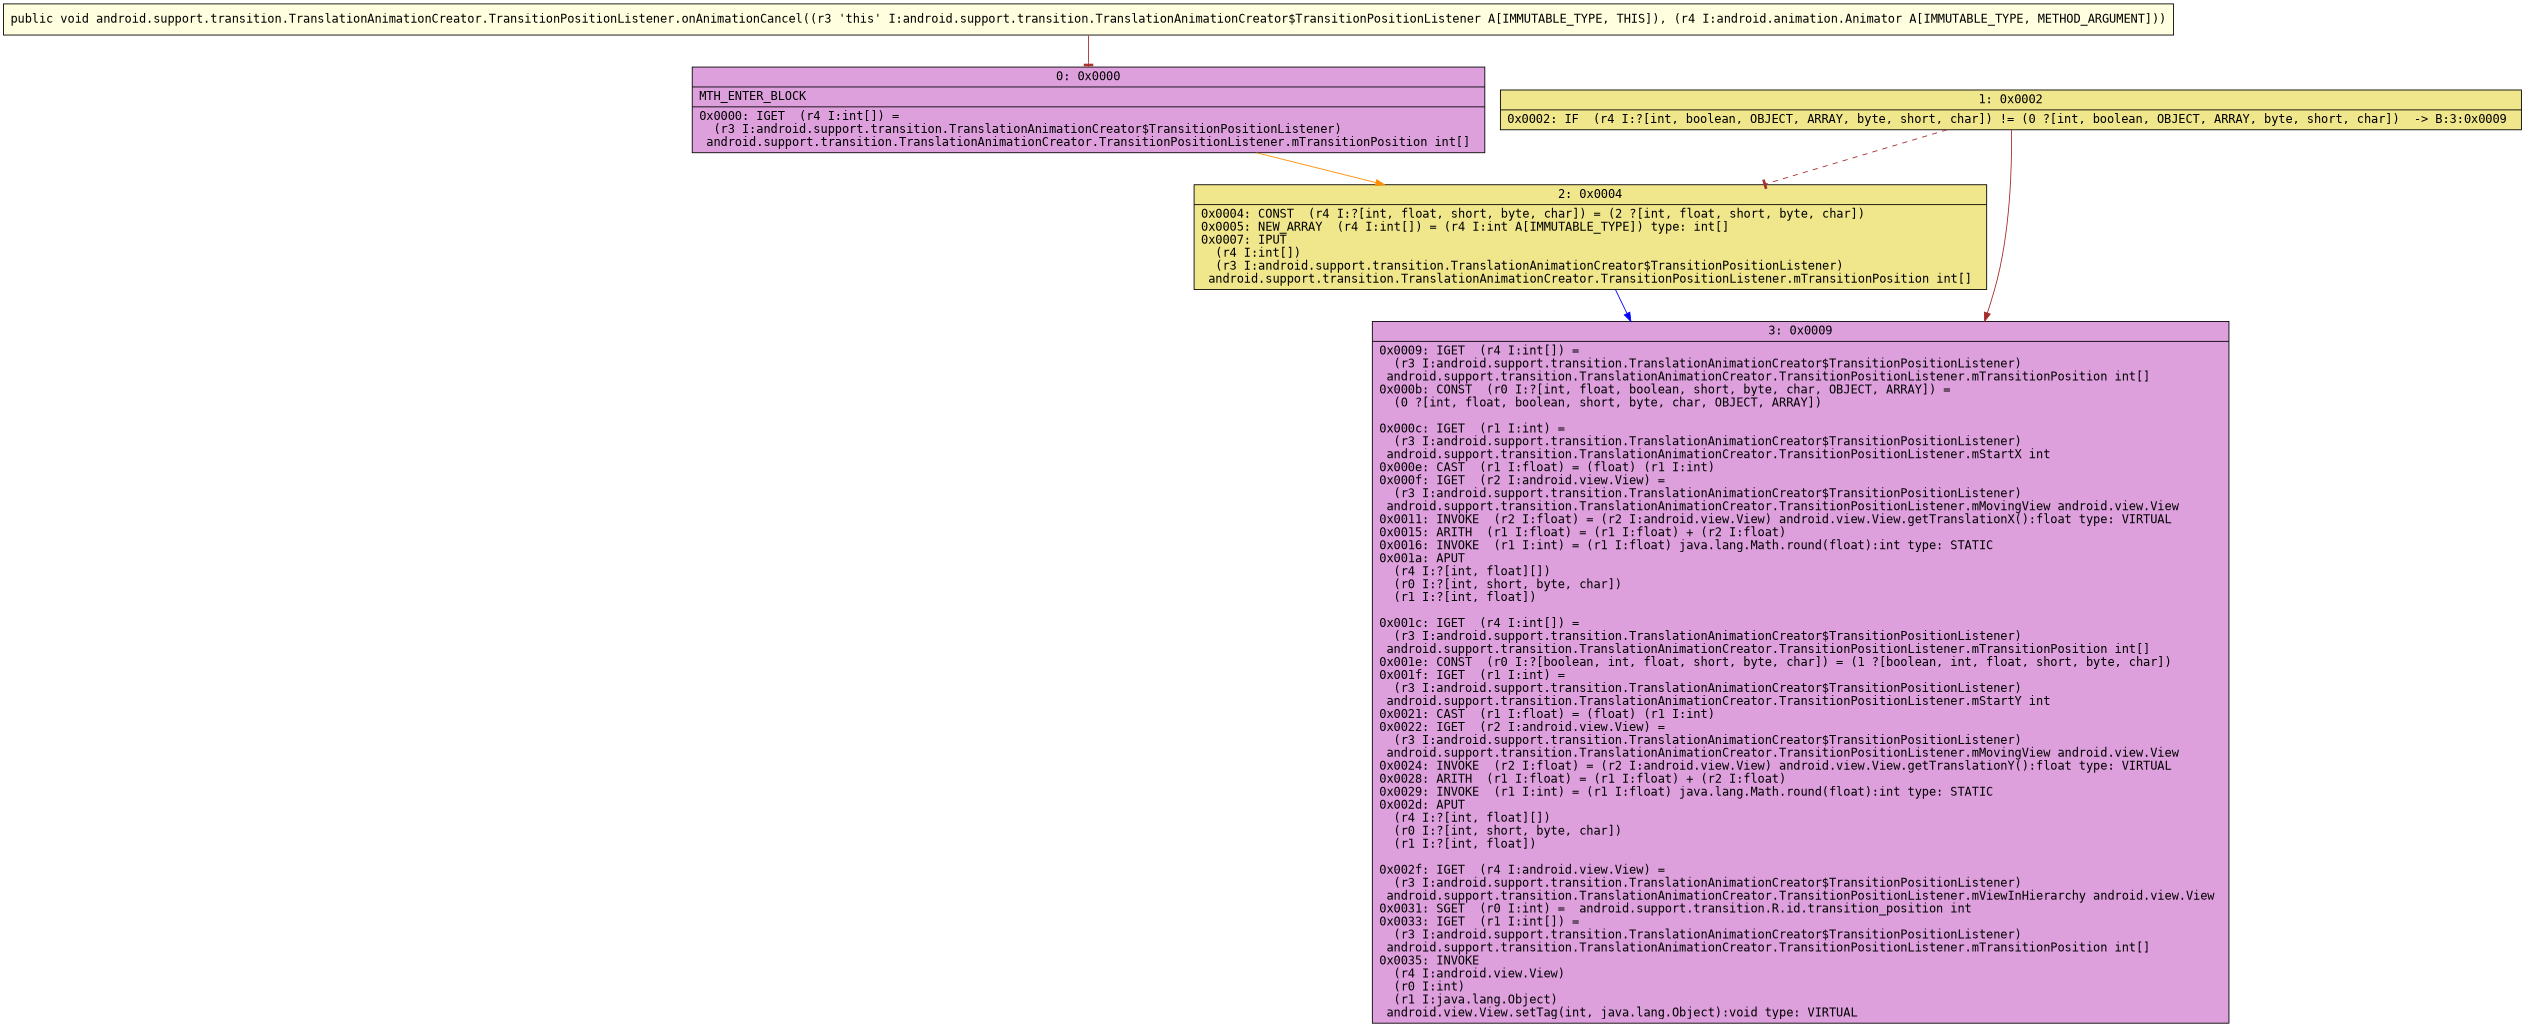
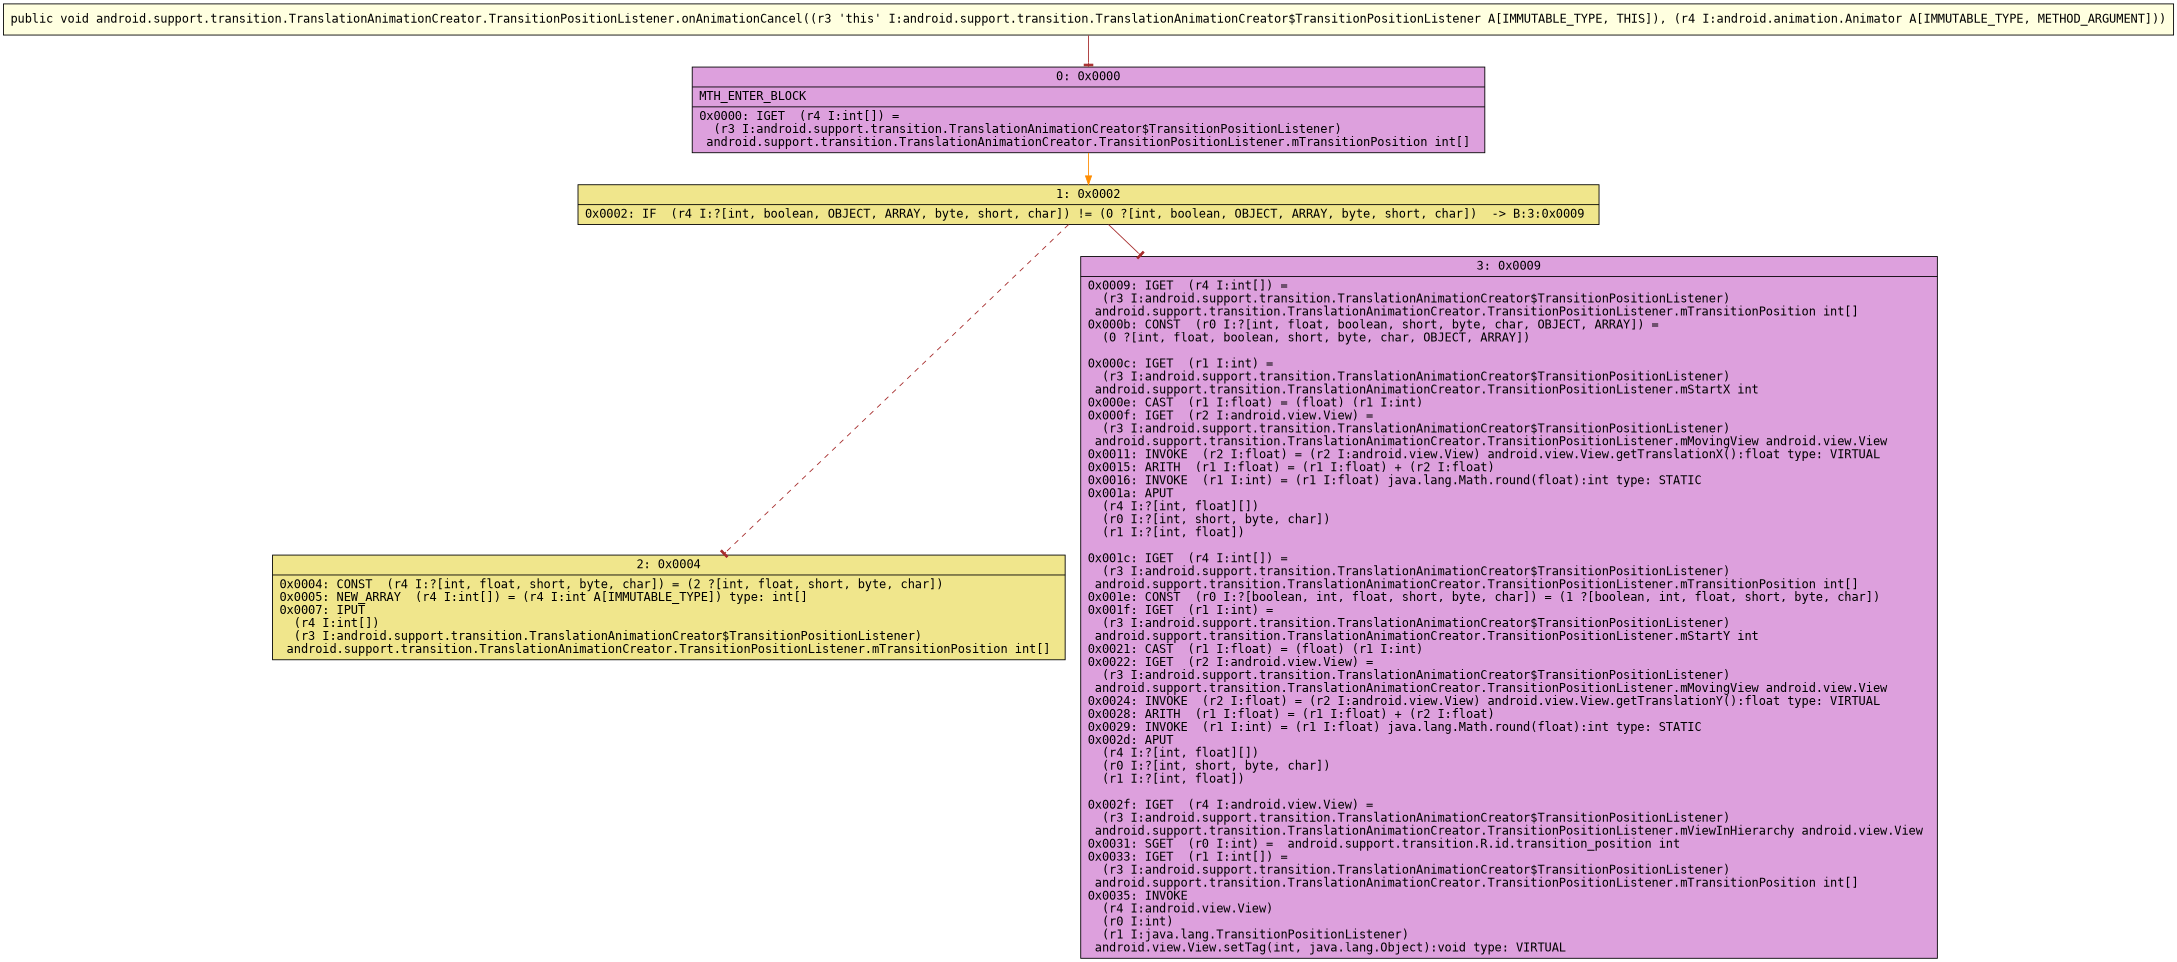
  digraph {
    fontname="DejaVu Sans Mono"
    node [fillcolor=plum fontname="DejaVu Sans Mono" shape=record style=filled]
    edge [arrowhead=tee color=brown fontname="DejaVu Sans Mono"]
    n1 [label="{0\:\ 0x0000|MTH_ENTER_BLOCK\l|0x0000: IGET  (r4 I:int[]) = \l  (r3 I:android.support.transition.TranslationAnimationCreator$TransitionPositionListener)\l android.support.transition.TranslationAnimationCreator.TransitionPositionListener.mTransitionPosition int[] \l}"]
    n2 [fillcolor=khaki label="{1\:\ 0x0002|0x0002: IF  (r4 I:?[int, boolean, OBJECT, ARRAY, byte, short, char]) != (0 ?[int, boolean, OBJECT, ARRAY, byte, short, char])  \-\> B:3:0x0009 \l}"]
    n3 [fillcolor=khaki label="{2\:\ 0x0004|0x0004: CONST  (r4 I:?[int, float, short, byte, char]) = (2 ?[int, float, short, byte, char]) \l0x0005: NEW_ARRAY  (r4 I:int[]) = (r4 I:int A[IMMUTABLE_TYPE]) type: int[] \l0x0007: IPUT  \l  (r4 I:int[])\l  (r3 I:android.support.transition.TranslationAnimationCreator$TransitionPositionListener)\l android.support.transition.TranslationAnimationCreator.TransitionPositionListener.mTransitionPosition int[] \l}"]
-   n4 [label="{3\:\ 0x0009|0x0009: IGET  (r4 I:int[]) = \l  (r3 I:android.support.transition.TranslationAnimationCreator$TransitionPositionListener)\l android.support.transition.TranslationAnimationCreator.TransitionPositionListener.mTransitionPosition int[] \l0x000b: CONST  (r0 I:?[int, float, boolean, short, byte, char, OBJECT, ARRAY]) = \l  (0 ?[int, float, boolean, short, byte, char, OBJECT, ARRAY])\l \l0x000c: IGET  (r1 I:int) = \l  (r3 I:android.support.transition.TranslationAnimationCreator$TransitionPositionListener)\l android.support.transition.TranslationAnimationCreator.TransitionPositionListener.mStartX int \l0x000e: CAST  (r1 I:float) = (float) (r1 I:int) \l0x000f: IGET  (r2 I:android.view.View) = \l  (r3 I:android.support.transition.TranslationAnimationCreator$TransitionPositionListener)\l android.support.transition.TranslationAnimationCreator.TransitionPositionListener.mMovingView android.view.View \l0x0011: INVOKE  (r2 I:float) = (r2 I:android.view.View) android.view.View.getTranslationX():float type: VIRTUAL \l0x0015: ARITH  (r1 I:float) = (r1 I:float) + (r2 I:float) \l0x0016: INVOKE  (r1 I:int) = (r1 I:float) java.lang.Math.round(float):int type: STATIC \l0x001a: APUT  \l  (r4 I:?[int, float][])\l  (r0 I:?[int, short, byte, char])\l  (r1 I:?[int, float])\l \l0x001c: IGET  (r4 I:int[]) = \l  (r3 I:android.support.transition.TranslationAnimationCreator$TransitionPositionListener)\l android.support.transition.TranslationAnimationCreator.TransitionPositionListener.mTransitionPosition int[] \l0x001e: CONST  (r0 I:?[boolean, int, float, short, byte, char]) = (1 ?[boolean, int, float, short, byte, char]) \l0x001f: IGET  (r1 I:int) = \l  (r3 I:android.support.transition.TranslationAnimationCreator$TransitionPositionListener)\l android.support.transition.TranslationAnimationCreator.TransitionPositionListener.mStartY int \l0x0021: CAST  (r1 I:float) = (float) (r1 I:int) \l0x0022: IGET  (r2 I:android.view.View) = \l  (r3 I:android.support.transition.TranslationAnimationCreator$TransitionPositionListener)\l android.support.transition.TranslationAnimationCreator.TransitionPositionListener.mMovingView android.view.View \l0x0024: INVOKE  (r2 I:float) = (r2 I:android.view.View) android.view.View.getTranslationY():float type: VIRTUAL \l0x0028: ARITH  (r1 I:float) = (r1 I:float) + (r2 I:float) \l0x0029: INVOKE  (r1 I:int) = (r1 I:float) java.lang.Math.round(float):int type: STATIC \l0x002d: APUT  \l  (r4 I:?[int, float][])\l  (r0 I:?[int, short, byte, char])\l  (r1 I:?[int, float])\l \l0x002f: IGET  (r4 I:android.view.View) = \l  (r3 I:android.support.transition.TranslationAnimationCreator$TransitionPositionListener)\l android.support.transition.TranslationAnimationCreator.TransitionPositionListener.mViewInHierarchy android.view.View \l0x0031: SGET  (r0 I:int) =  android.support.transition.R.id.transition_position int \l0x0033: IGET  (r1 I:int[]) = \l  (r3 I:android.support.transition.TranslationAnimationCreator$TransitionPositionListener)\l android.support.transition.TranslationAnimationCreator.TransitionPositionListener.mTransitionPosition int[] \l0x0035: INVOKE  \l  (r4 I:android.view.View)\l  (r0 I:int)\l  (r1 I:java.lang.Object)\l android.view.View.setTag(int, java.lang.Object):void type: VIRTUAL \l}"]
+   n4 [label="{3\:\ 0x0009|0x0009: IGET  (r4 I:int[]) = \l  (r3 I:android.support.transition.TranslationAnimationCreator$TransitionPositionListener)\l android.support.transition.TranslationAnimationCreator.TransitionPositionListener.mTransitionPosition int[] \l0x000b: CONST  (r0 I:?[int, float, boolean, short, byte, char, OBJECT, ARRAY]) = \l  (0 ?[int, float, boolean, short, byte, char, OBJECT, ARRAY])\l \l0x000c: IGET  (r1 I:int) = \l  (r3 I:android.support.transition.TranslationAnimationCreator$TransitionPositionListener)\l android.support.transition.TranslationAnimationCreator.TransitionPositionListener.mStartX int \l0x000e: CAST  (r1 I:float) = (float) (r1 I:int) \l0x000f: IGET  (r2 I:android.view.View) = \l  (r3 I:android.support.transition.TranslationAnimationCreator$TransitionPositionListener)\l android.support.transition.TranslationAnimationCreator.TransitionPositionListener.mMovingView android.view.View \l0x0011: INVOKE  (r2 I:float) = (r2 I:android.view.View) android.view.View.getTranslationX():float type: VIRTUAL \l0x0015: ARITH  (r1 I:float) = (r1 I:float) + (r2 I:float) \l0x0016: INVOKE  (r1 I:int) = (r1 I:float) java.lang.Math.round(float):int type: STATIC \l0x001a: APUT  \l  (r4 I:?[int, float][])\l  (r0 I:?[int, short, byte, char])\l  (r1 I:?[int, float])\l \l0x001c: IGET  (r4 I:int[]) = \l  (r3 I:android.support.transition.TranslationAnimationCreator$TransitionPositionListener)\l android.support.transition.TranslationAnimationCreator.TransitionPositionListener.mTransitionPosition int[] \l0x001e: CONST  (r0 I:?[boolean, int, float, short, byte, char]) = (1 ?[boolean, int, float, short, byte, char]) \l0x001f: IGET  (r1 I:int) = \l  (r3 I:android.support.transition.TranslationAnimationCreator$TransitionPositionListener)\l android.support.transition.TranslationAnimationCreator.TransitionPositionListener.mStartY int \l0x0021: CAST  (r1 I:float) = (float) (r1 I:int) \l0x0022: IGET  (r2 I:android.view.View) = \l  (r3 I:android.support.transition.TranslationAnimationCreator$TransitionPositionListener)\l android.support.transition.TranslationAnimationCreator.TransitionPositionListener.mMovingView android.view.View \l0x0024: INVOKE  (r2 I:float) = (r2 I:android.view.View) android.view.View.getTranslationY():float type: VIRTUAL \l0x0028: ARITH  (r1 I:float) = (r1 I:float) + (r2 I:float) \l0x0029: INVOKE  (r1 I:int) = (r1 I:float) java.lang.Math.round(float):int type: STATIC \l0x002d: APUT  \l  (r4 I:?[int, float][])\l  (r0 I:?[int, short, byte, char])\l  (r1 I:?[int, float])\l \l0x002f: IGET  (r4 I:android.view.View) = \l  (r3 I:android.support.transition.TranslationAnimationCreator$TransitionPositionListener)\l android.support.transition.TranslationAnimationCreator.TransitionPositionListener.mViewInHierarchy android.view.View \l0x0031: SGET  (r0 I:int) =  android.support.transition.R.id.transition_position int \l0x0033: IGET  (r1 I:int[]) = \l  (r3 I:android.support.transition.TranslationAnimationCreator$TransitionPositionListener)\l android.support.transition.TranslationAnimationCreator.TransitionPositionListener.mTransitionPosition int[] \l0x0035: INVOKE  \l  (r4 I:android.view.View)\l  (r0 I:int)\l  (r1 I:java.lang.TransitionPositionListener)\l android.view.View.setTag(int, java.lang.Object):void type: VIRTUAL \l}"]
    n5 [fillcolor=lightyellow label="{public void android.support.transition.TranslationAnimationCreator.TransitionPositionListener.onAnimationCancel((r3 'this' I:android.support.transition.TranslationAnimationCreator$TransitionPositionListener A[IMMUTABLE_TYPE, THIS]), (r4 I:android.animation.Animator A[IMMUTABLE_TYPE, METHOD_ARGUMENT])) }"]
-   n1 -> n3 [arrowhead=normal color=darkorange]
+   n1 -> n2 [arrowhead=normal color=darkorange]
    n2 -> n3 [style=dashed]
-   n2 -> n4 [arrowhead=normal]
-   n3 -> n4 [arrowhead=normal color=blue]
+   n2 -> n4
    n5 -> n1
  }
